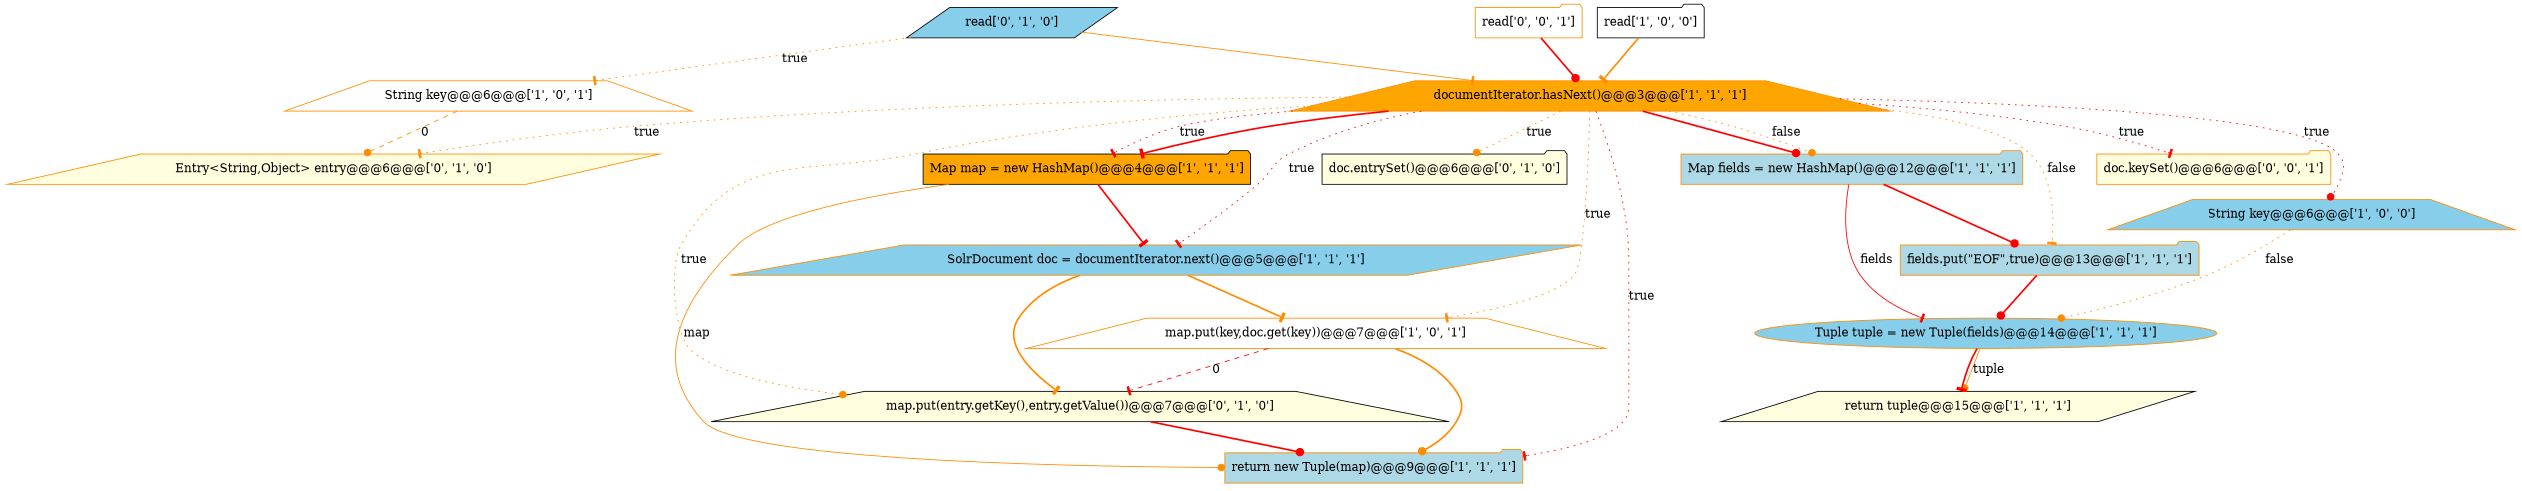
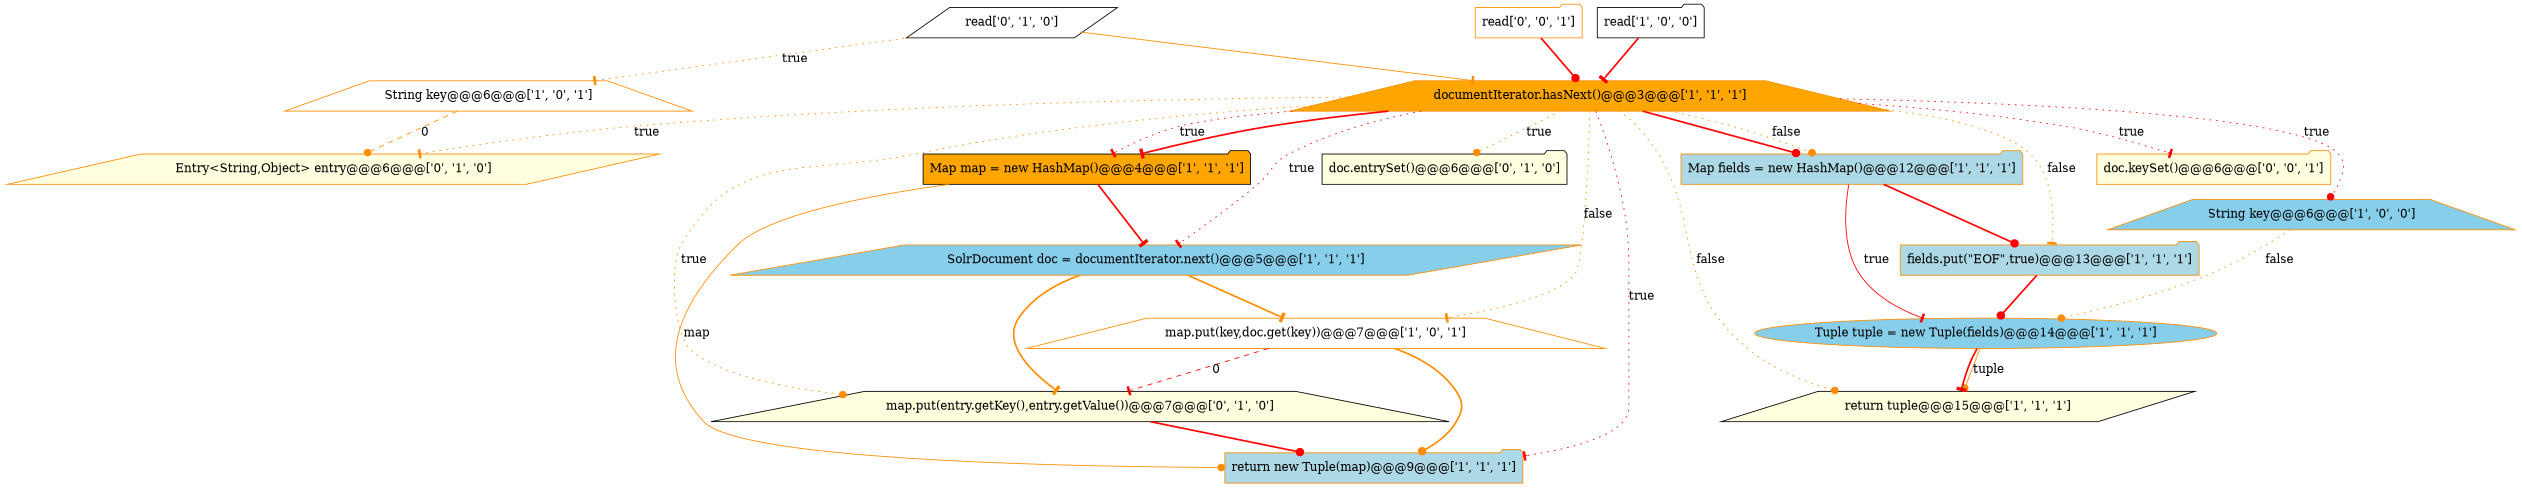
  digraph {
    node [color=darkorange fillcolor=lightyellow shape=folder style=filled]
    edge [arrowhead=tee color=red style=dotted]
    n1 [color=black fillcolor=orange label="Map map = new HashMap()@@@4@@@['1', '1', '1']"]
    n2 [fillcolor=skyblue label="SolrDocument doc = documentIterator.next()@@@5@@@['1', '1', '1']" shape=parallelogram]
    n3 [fillcolor=lightblue label="return new Tuple(map)@@@9@@@['1', '1', '1']"]
    n4 [color=black label="map.put(entry.getKey(),entry.getValue())@@@7@@@['0', '1', '0']" shape=trapezium]
    n5 [fillcolor=white label="map.put(key,doc.get(key))@@@7@@@['1', '0', '1']" shape=trapezium]
    n6 [color=black label="doc.entrySet()@@@6@@@['0', '1', '0']"]
    n7 [fillcolor=orange label="documentIterator.hasNext()@@@3@@@['1', '1', '1']" shape=trapezium]
    n8 [fillcolor=skyblue label="String key@@@6@@@['1', '0', '0']" shape=trapezium]
    n9 [fillcolor=lightblue label="fields.put(\"EOF\",true)@@@13@@@['1', '1', '1']"]
    n10 [fillcolor=lightblue label="Map fields = new HashMap()@@@12@@@['1', '1', '1']"]
    n11 [label="Entry<String,Object> entry@@@6@@@['0', '1', '0']" shape=parallelogram]
    n12 [color=black label="return tuple@@@15@@@['1', '1', '1']" shape=parallelogram]
    n13 [label="doc.keySet()@@@6@@@['0', '0', '1']"]
    n14 [fillcolor=skyblue label="Tuple tuple = new Tuple(fields)@@@14@@@['1', '1', '1']" shape=ellipse]
    n15 [fillcolor=white label="String key@@@6@@@['1', '0', '1']" shape=trapezium]
    n16 [color=black fillcolor=white label="read['1', '0', '0']"]
-   n17 [color=black fillcolor=skyblue label="read['0', '1', '0']" shape=parallelogram]
+   n17 [color=black fillcolor=white label="read['0', '1', '0']" shape=parallelogram]
    n18 [fillcolor=white label="read['0', '0', '1']"]
    n1 -> n2 [style=bold]
    n1 -> n3 [arrowhead=dot color=darkorange label=map style=solid]
    n2 -> n4 [color=darkorange style=bold]
    n2 -> n5 [color=darkorange style=bold]
    n4 -> n3 [arrowhead=dot style=bold]
    n5 -> n3 [arrowhead=dot color=darkorange style=bold]
    n5 -> n4 [label=0 style=dashed]
    n7 -> n1 [style=bold]
    n7 -> n1 [label=true]
    n7 -> n2 [label=true]
    n7 -> n3 [label=true]
    n7 -> n4 [arrowhead=dot color=darkorange label=true]
-   n7 -> n5 [color=darkorange label=true]
+   n7 -> n5 [color=darkorange label=false]
    n7 -> n6 [arrowhead=dot color=darkorange label=true]
    n7 -> n8 [arrowhead=dot label=true]
    n7 -> n9 [color=darkorange label=false]
    n7 -> n10 [arrowhead=dot style=bold]
    n7 -> n10 [arrowhead=dot color=darkorange label=false]
    n7 -> n11 [color=darkorange label=true]
+   n7 -> n12 [arrowhead=dot color=darkorange label=false]
    n7 -> n13 [label=true]
    n8 -> n14 [arrowhead=dot color=darkorange label=false]
    n9 -> n14 [arrowhead=dot style=bold]
    n10 -> n9 [arrowhead=dot style=bold]
-   n10 -> n14 [label=fields style=solid]
+   n10 -> n14 [label=true style=solid]
    n14 -> n12 [arrowhead=dot color=darkorange label=tuple style=solid]
    n14 -> n12 [style=bold]
    n15 -> n11 [arrowhead=dot color=darkorange label=0 style=dashed]
-   n16 -> n7 [color=darkorange style=bold]
+   n16 -> n7 [style=bold]
    n17 -> n7 [color=darkorange style=solid]
    n17 -> n15 [color=darkorange label=true]
    n18 -> n7 [arrowhead=dot style=bold]
  }
